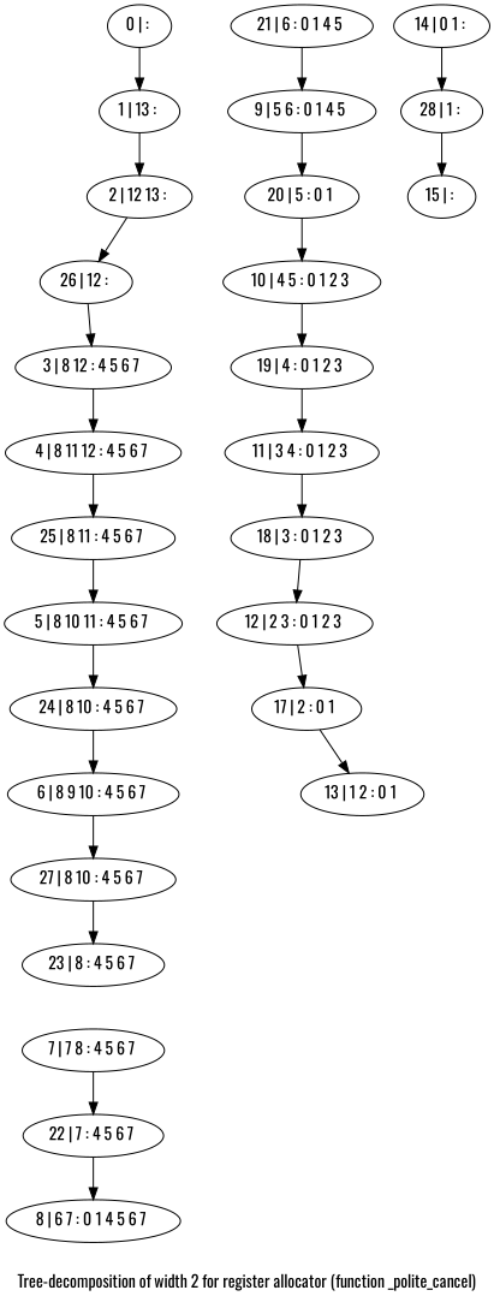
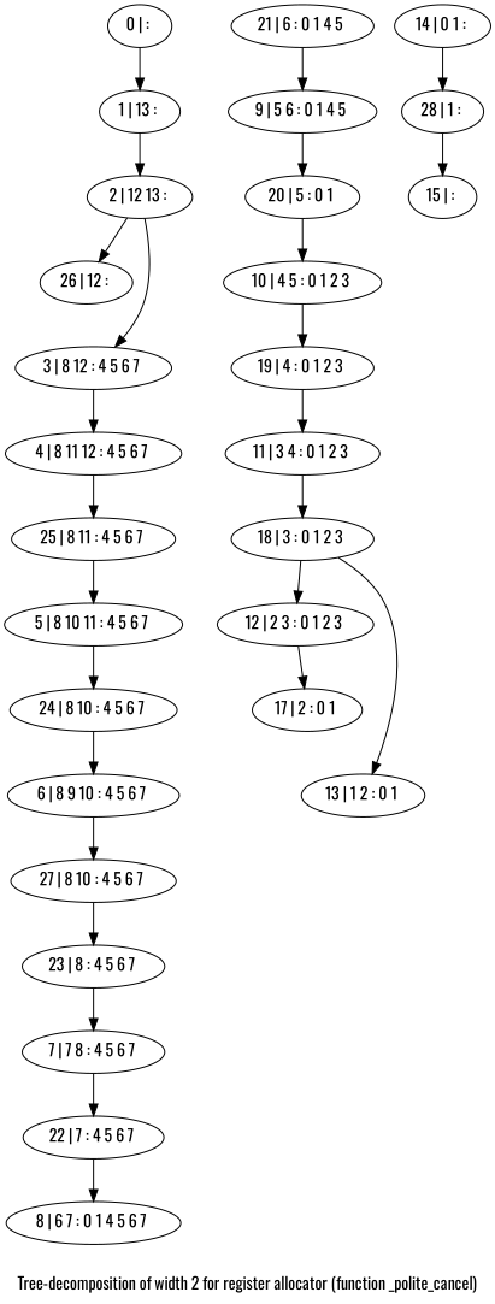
  digraph {
    fontname=Oswald
    label="Tree-decomposition of width 2 for register allocator (function _polite_cancel)"
    node [fontname=Oswald]
    edge [fontname=Oswald]
    n1 [label="0 | : "]
    n2 [label="1 | 13 : "]
    n3 [label="2 | 12 13 : "]
    n4 [label="26 | 12 : "]
    n5 [label="3 | 8 12 : 4 5 6 7 "]
    n6 [label="4 | 8 11 12 : 4 5 6 7 "]
    n7 [label="25 | 8 11 : 4 5 6 7 "]
    n8 [label="5 | 8 10 11 : 4 5 6 7 "]
    n9 [label="24 | 8 10 : 4 5 6 7 "]
    n10 [label="6 | 8 9 10 : 4 5 6 7 "]
    n11 [label="27 | 8 10 : 4 5 6 7 "]
    n12 [label="23 | 8 : 4 5 6 7 "]
    n13 [label="7 | 7 8 : 4 5 6 7 "]
    n14 [label="22 | 7 : 4 5 6 7 "]
    n15 [label="8 | 6 7 : 0 1 4 5 6 7 "]
    n16 [label="21 | 6 : 0 1 4 5 "]
    n17 [label="9 | 5 6 : 0 1 4 5 "]
    n18 [label="20 | 5 : 0 1 "]
    n19 [label="10 | 4 5 : 0 1 2 3 "]
    n20 [label="19 | 4 : 0 1 2 3 "]
    n21 [label="11 | 3 4 : 0 1 2 3 "]
    n22 [label="18 | 3 : 0 1 2 3 "]
    n23 [label="12 | 2 3 : 0 1 2 3 "]
    n24 [label="17 | 2 : 0 1 "]
    n25 [label="13 | 1 2 : 0 1 "]
    n26 [label="14 | 0 1 : "]
    n27 [label="28 | 1 : "]
    n28 [label="15 | : "]
    n1 -> n2
    n2 -> n3
    n3 -> n4
-   n4 -> n5
+   n3 -> n5
    n5 -> n6
    n6 -> n7
    n7 -> n8
    n8 -> n9
    n9 -> n10
    n10 -> n11
    n11 -> n12
+   n12 -> n13
    n13 -> n14
    n14 -> n15
    n16 -> n17
    n17 -> n18
    n18 -> n19
    n19 -> n20
    n20 -> n21
    n21 -> n22
    n22 -> n23
    n23 -> n24
-   n24 -> n25
+   n22 -> n25
    n26 -> n27
    n27 -> n28
  }
